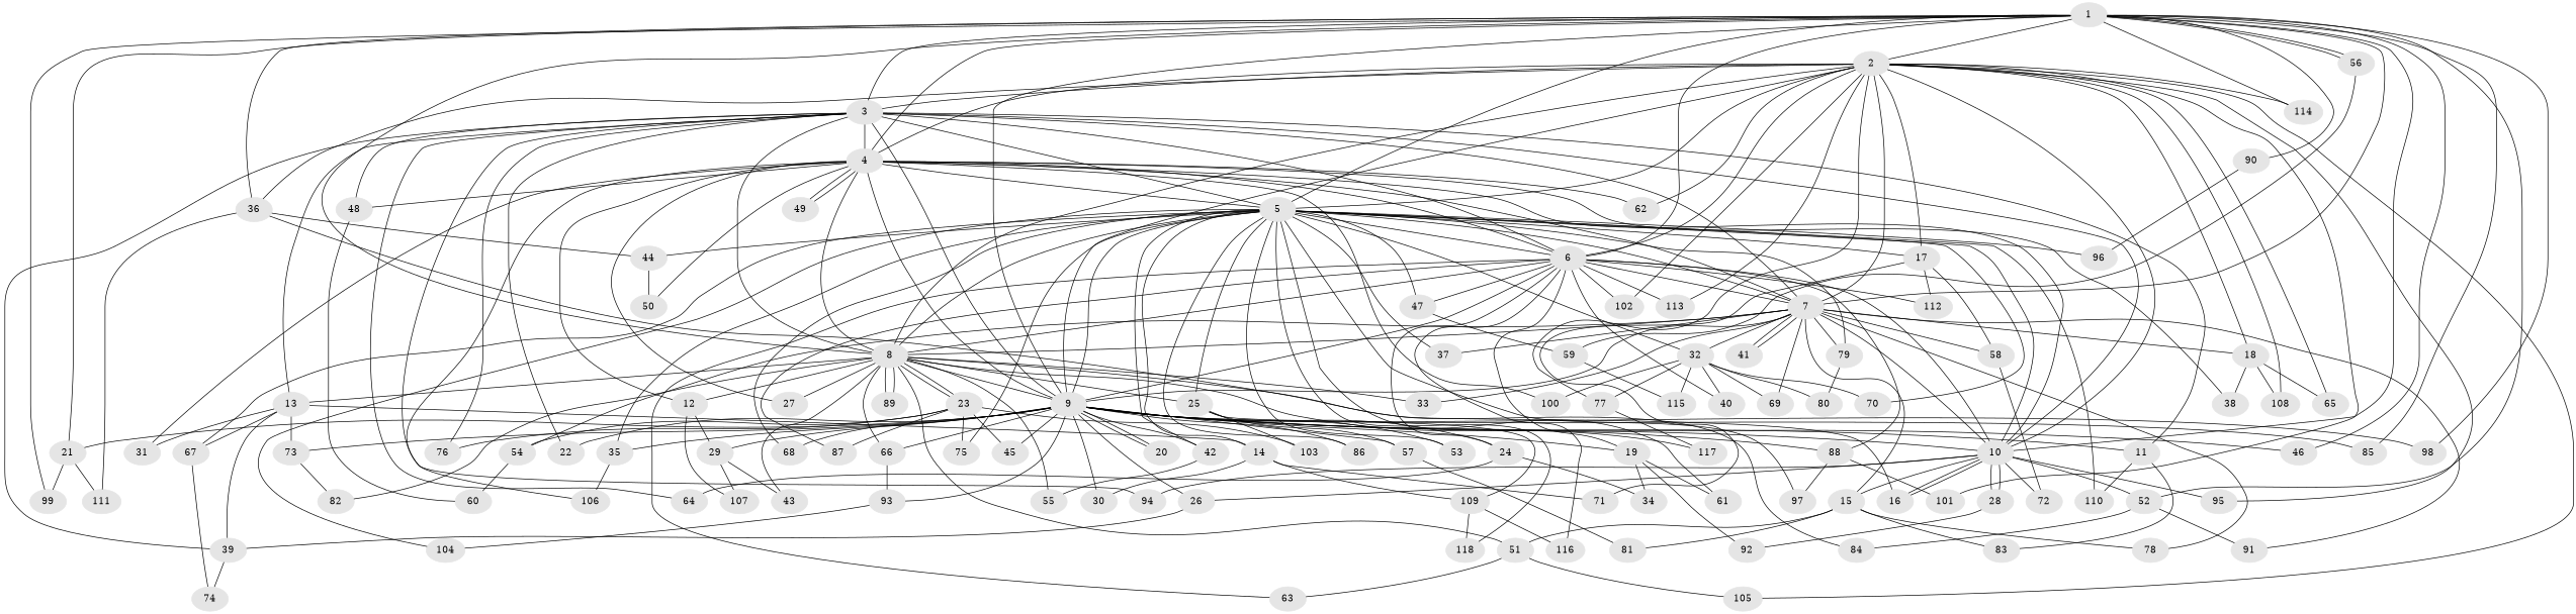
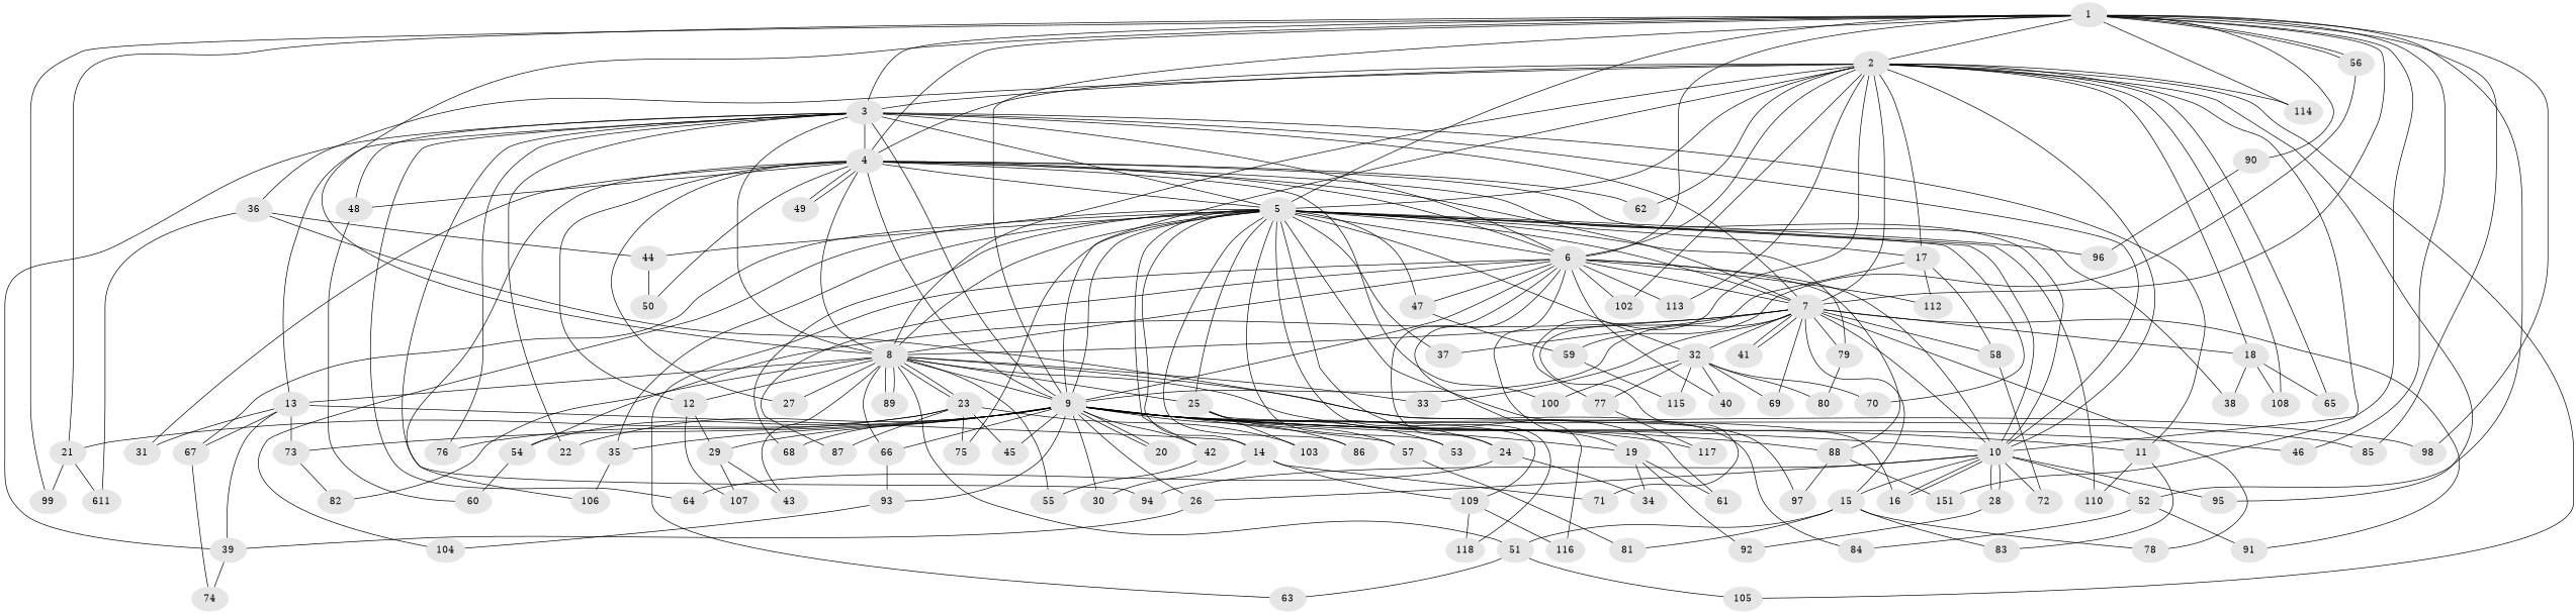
  graph {
    node [color=gray90 style=filled]
    1
    2
    3
    4
    5
    6
    7
    8
    9
    10
    21
    36
    46
    52
    56
    85
    90
    98
    99
    114
    17
    18
    62
    65
    77
    95
-   101
+   101 [label=151]
    102
    105
    108
    113
    11
    13
    22
    39
    48
    64
    76
    94
    12
    27
    31
    38
    49
    50
    100
    106
    14
    25
    32
    35
    37
    42
    44
    47
    53
    61
    67
    68
    70
    75
    79
    86
    96
    97
    104
    110
    118
    19
    24
    40
    63
    87
    88
    112
    116
    15
    33
    41
    54
    58
    69
    78
    91
    23
    43
    51
    55
    66
    82
    89
    117
    16
    20
    26
    29
    30
    45
    57
    73
    93
    28
    72
-   111
+   111 [label=611]
    84
    59
    71
    83
    74
    60
    107
    109
    103
    80
    115
    34
    92
    81
    1 -- 2
    1 -- 3
    1 -- 4
    1 -- 5
    1 -- 6
    1 -- 7
    1 -- 8
    1 -- 9
    1 -- 10
    1 -- 21
-   1 -- 36
    1 -- 46
    1 -- 52
    1 -- 56
    1 -- 56
    1 -- 85
    1 -- 90
    1 -- 98
    1 -- 99
    1 -- 114
    2 -- 3
    2 -- 4
    2 -- 5
    2 -- 6
    2 -- 7
    2 -- 8
    2 -- 9
    2 -- 10
    2 -- 36
    2 -- 114
    2 -- 17
    2 -- 18
    2 -- 62
    2 -- 65
    2 -- 77
    2 -- 95
    2 -- 101
    2 -- 102
    2 -- 105
    2 -- 108
    2 -- 113
    3 -- 4
    3 -- 5
    3 -- 6
    3 -- 7
    3 -- 8
    3 -- 9
    3 -- 10
    3 -- 11
    3 -- 13
    3 -- 22
    3 -- 39
    3 -- 48
    3 -- 64
    3 -- 76
    3 -- 94
    4 -- 5
    4 -- 6
    4 -- 7
    4 -- 8
    4 -- 9
    4 -- 10
    4 -- 62
    4 -- 48
    4 -- 12
    4 -- 27
    4 -- 31
    4 -- 38
    4 -- 49
    4 -- 49
    4 -- 50
    4 -- 100
    4 -- 106
    5 -- 6
    5 -- 7
    5 -- 8
    5 -- 9
    5 -- 10
    5 -- 17
    5 -- 14
    5 -- 25
    5 -- 32
    5 -- 35
    5 -- 37
    5 -- 42
    5 -- 44
    5 -- 47
    5 -- 53
    5 -- 61
    5 -- 67
    5 -- 68
    5 -- 70
    5 -- 75
    5 -- 79
    5 -- 86
    5 -- 96
    5 -- 97
    5 -- 104
    5 -- 110
    5 -- 118
    6 -- 7
    6 -- 8
    6 -- 9
    6 -- 10
    6 -- 102
    6 -- 113
    6 -- 47
    6 -- 19
    6 -- 24
    6 -- 40
    6 -- 63
    6 -- 87
    6 -- 88
    6 -- 112
    6 -- 116
    7 -- 8
    7 -- 9
    7 -- 10
    7 -- 18
    7 -- 32
    7 -- 37
    7 -- 79
    7 -- 15
    7 -- 33
    7 -- 41
    7 -- 41
    7 -- 54
    7 -- 58
    7 -- 69
    7 -- 78
    7 -- 91
    8 -- 9
    8 -- 13
    8 -- 12
    8 -- 27
    8 -- 25
    8 -- 33
    8 -- 23
    8 -- 23
    8 -- 43
    8 -- 51
    8 -- 55
    8 -- 66
    8 -- 82
    8 -- 89
    8 -- 89
    8 -- 117
    8 -- 16
    9 -- 10
    9 -- 21
    9 -- 46
    9 -- 85
    9 -- 98
    9 -- 11
    9 -- 22
    9 -- 35
    9 -- 42
    9 -- 53
    9 -- 68
    9 -- 86
    9 -- 19
    9 -- 24
    9 -- 88
    9 -- 66
    9 -- 20
    9 -- 20
    9 -- 26
    9 -- 29
    9 -- 30
    9 -- 45
    9 -- 57
    9 -- 73
    9 -- 93
    10 -- 52
    10 -- 95
    10 -- 94
    10 -- 15
    10 -- 16
    10 -- 16
    10 -- 26
    10 -- 28
    10 -- 28
    10 -- 72
    21 -- 99
    21 -- 111
    36 -- 44
    36 -- 111
    36 -- 84
    52 -- 91
    52 -- 84
    56 -- 59
    90 -- 96
    17 -- 112
    17 -- 58
    17 -- 71
    18 -- 65
    18 -- 108
    18 -- 38
    77 -- 117
    11 -- 110
    11 -- 83
    13 -- 39
    13 -- 31
    13 -- 14
    13 -- 67
    13 -- 73
    39 -- 74
    48 -- 60
    12 -- 29
    12 -- 107
    14 -- 30
    14 -- 71
    14 -- 109
    25 -- 57
    25 -- 109
    25 -- 103
    32 -- 77
    32 -- 100
    32 -- 70
    32 -- 40
    32 -- 69
    32 -- 80
    32 -- 115
    35 -- 106
    42 -- 55
    44 -- 50
    47 -- 59
    67 -- 74
    79 -- 80
    19 -- 61
    19 -- 34
    19 -- 92
    24 -- 64
    24 -- 34
    88 -- 101
    88 -- 97
    15 -- 78
    15 -- 51
    15 -- 83
    15 -- 81
    54 -- 60
    58 -- 72
    23 -- 76
    23 -- 75
    23 -- 87
    23 -- 54
    23 -- 45
    23 -- 103
    51 -- 105
    51 -- 63
    66 -- 93
    26 -- 39
    29 -- 43
    29 -- 107
    57 -- 81
    73 -- 82
    93 -- 104
    28 -- 92
    59 -- 115
    109 -- 118
    109 -- 116
  }
